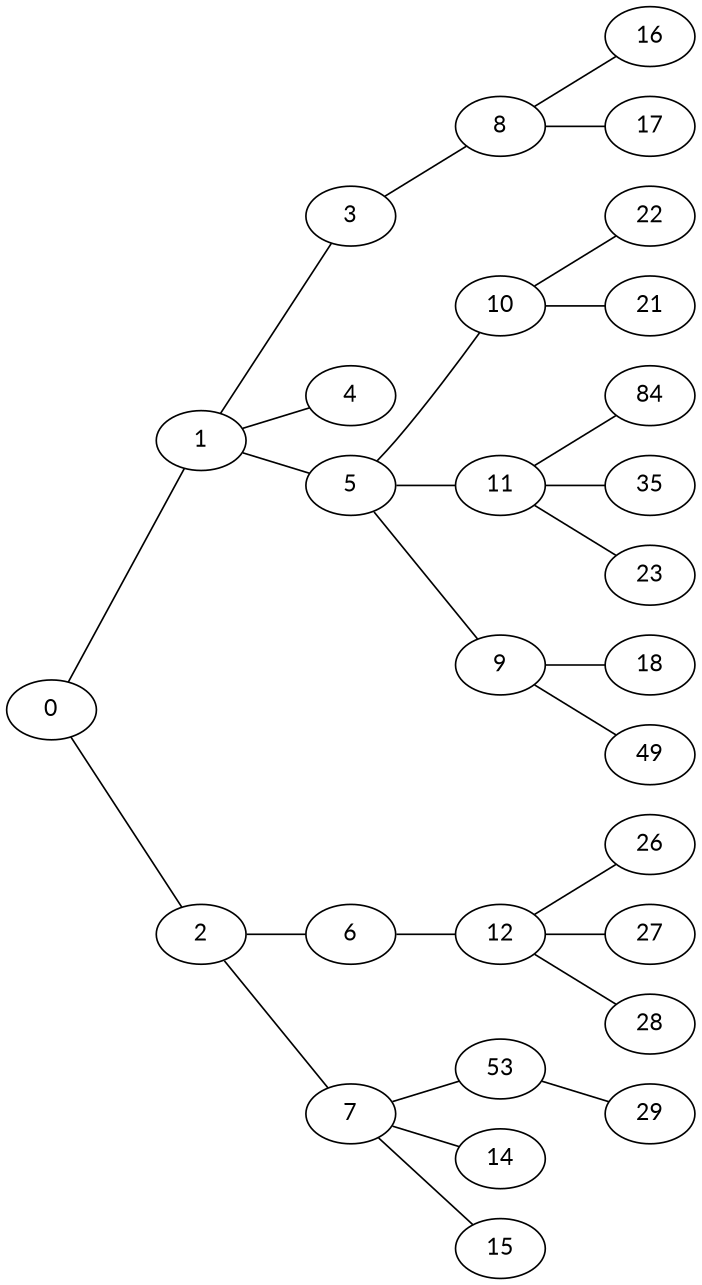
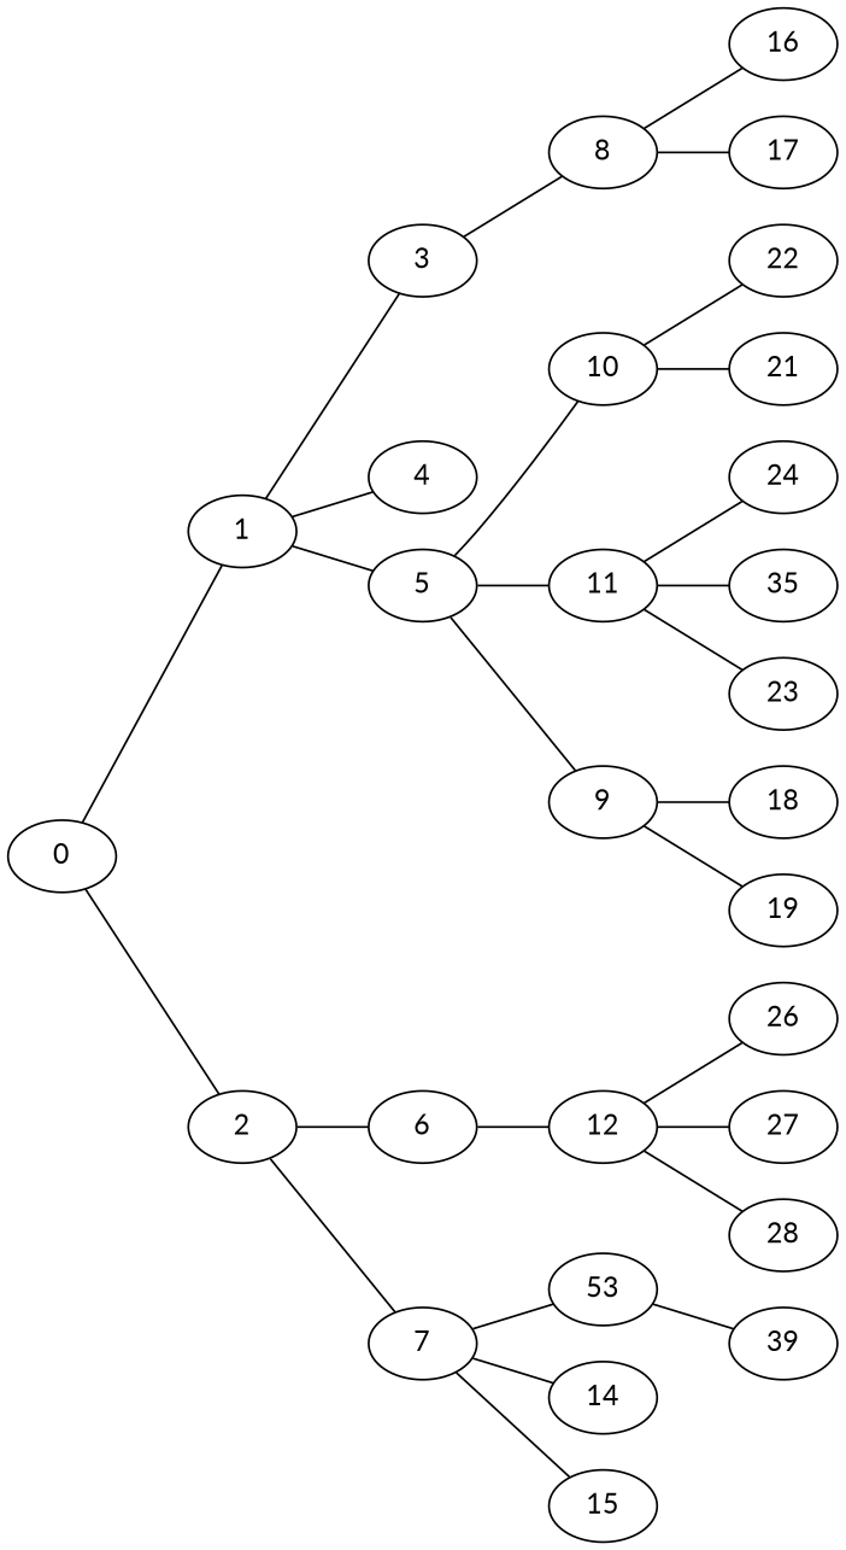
  graph {
    fontname=Lato
    rankdir=LR
    node [fontname=Lato]
    edge [fontname=Lato]
    0
    1
    2
    3
    4
    5
    6
    7
    8
    10
    11
    9
    12
    n14 [label=53]
    14
    15
    16
    17
    22
    21
-   24 [label=84]
+   24
    n22 [label=35]
    23
    18
-   19 [label=49]
+   19
    26
    27
    28
-   29
+   29 [label=39]
    0 -- 1
    0 -- 2
    1 -- 3
    1 -- 4
    1 -- 5
    2 -- 6
    2 -- 7
    3 -- 8
    5 -- 10
    5 -- 11
    5 -- 9
    6 -- 12
    7 -- n14
    7 -- 14
    7 -- 15
    8 -- 16
    8 -- 17
    10 -- 22
    10 -- 21
    11 -- 24
    11 -- n22
    11 -- 23
    9 -- 18
    9 -- 19
    12 -- 26
    12 -- 27
    12 -- 28
    n14 -- 29
  }
